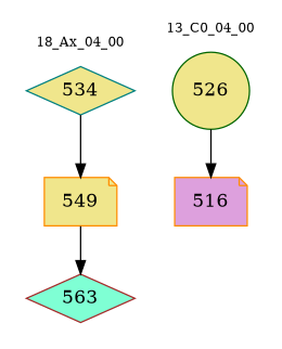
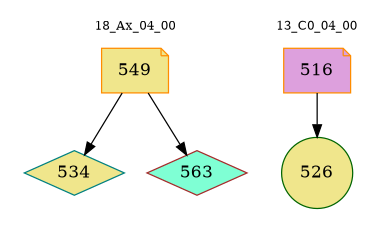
  digraph {
    node [color=darkorange fillcolor=khaki shape=note style=filled]
    edge [color=black]
    n1 [label=549]
    n2 [color=teal label=534 shape=diamond]
    n3 [color=brown fillcolor=aquamarine label=563 shape=diamond]
    n4 [color=darkgreen label=526 shape=circle]
    n5 [fillcolor=plum label=516]
    subgraph cluster_1 {
      color=white
      fontsize=10
      label="18_Ax_04_00"
      n1
      n2
      n3
    }
    subgraph cluster_2 {
      color=white
      fontsize=10
      label="13_C0_04_00"
      n4
      n5
    }
-   n2 -> n1
+   n1 -> n2
    n1 -> n3
-   n4 -> n5
+   n5 -> n4
  }
